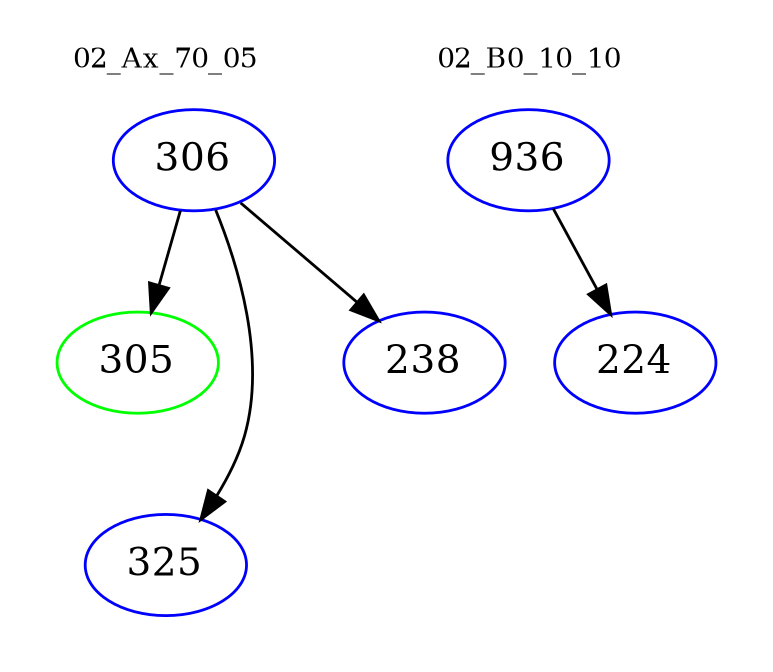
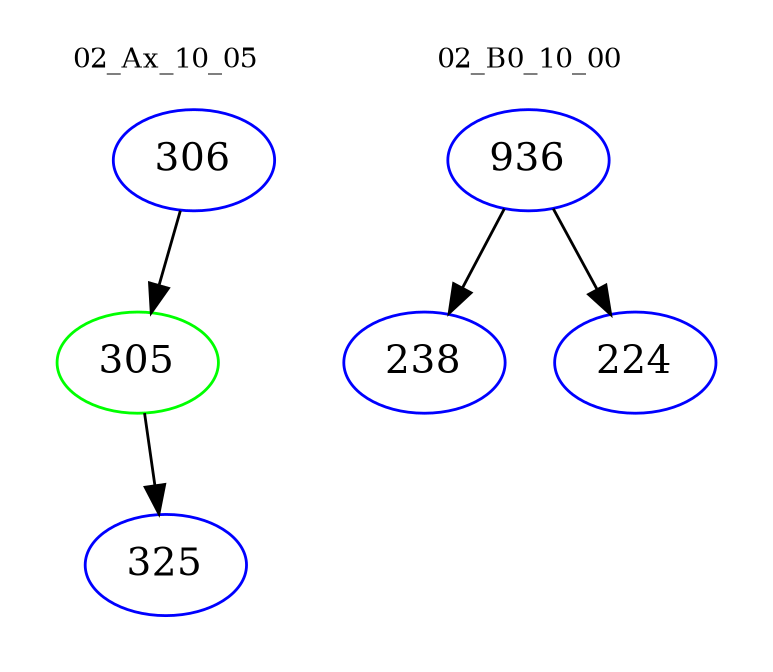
  digraph {
    node [color=blue]
    edge [color=black]
    n1 [label=306]
    n2 [color=green label=305]
    n3 [label=325]
    n4 [label=936]
    n5 [label=224]
    n6 [label=238]
    subgraph cluster_1 {
      color=white
      fontsize=10
-     label="02_Ax_70_05"
+     label="02_Ax_10_05"
      n1
      n2
      n3
    }
    subgraph cluster_2 {
      color=white
      fontsize=10
-     label="02_B0_10_10"
+     label="02_B0_10_00"
      n4
      n5
      n6
    }
    n1 -> n2
-   n1 -> n3
+   n2 -> n3
    n4 -> n5
-   n1 -> n6
+   n4 -> n6
  }
